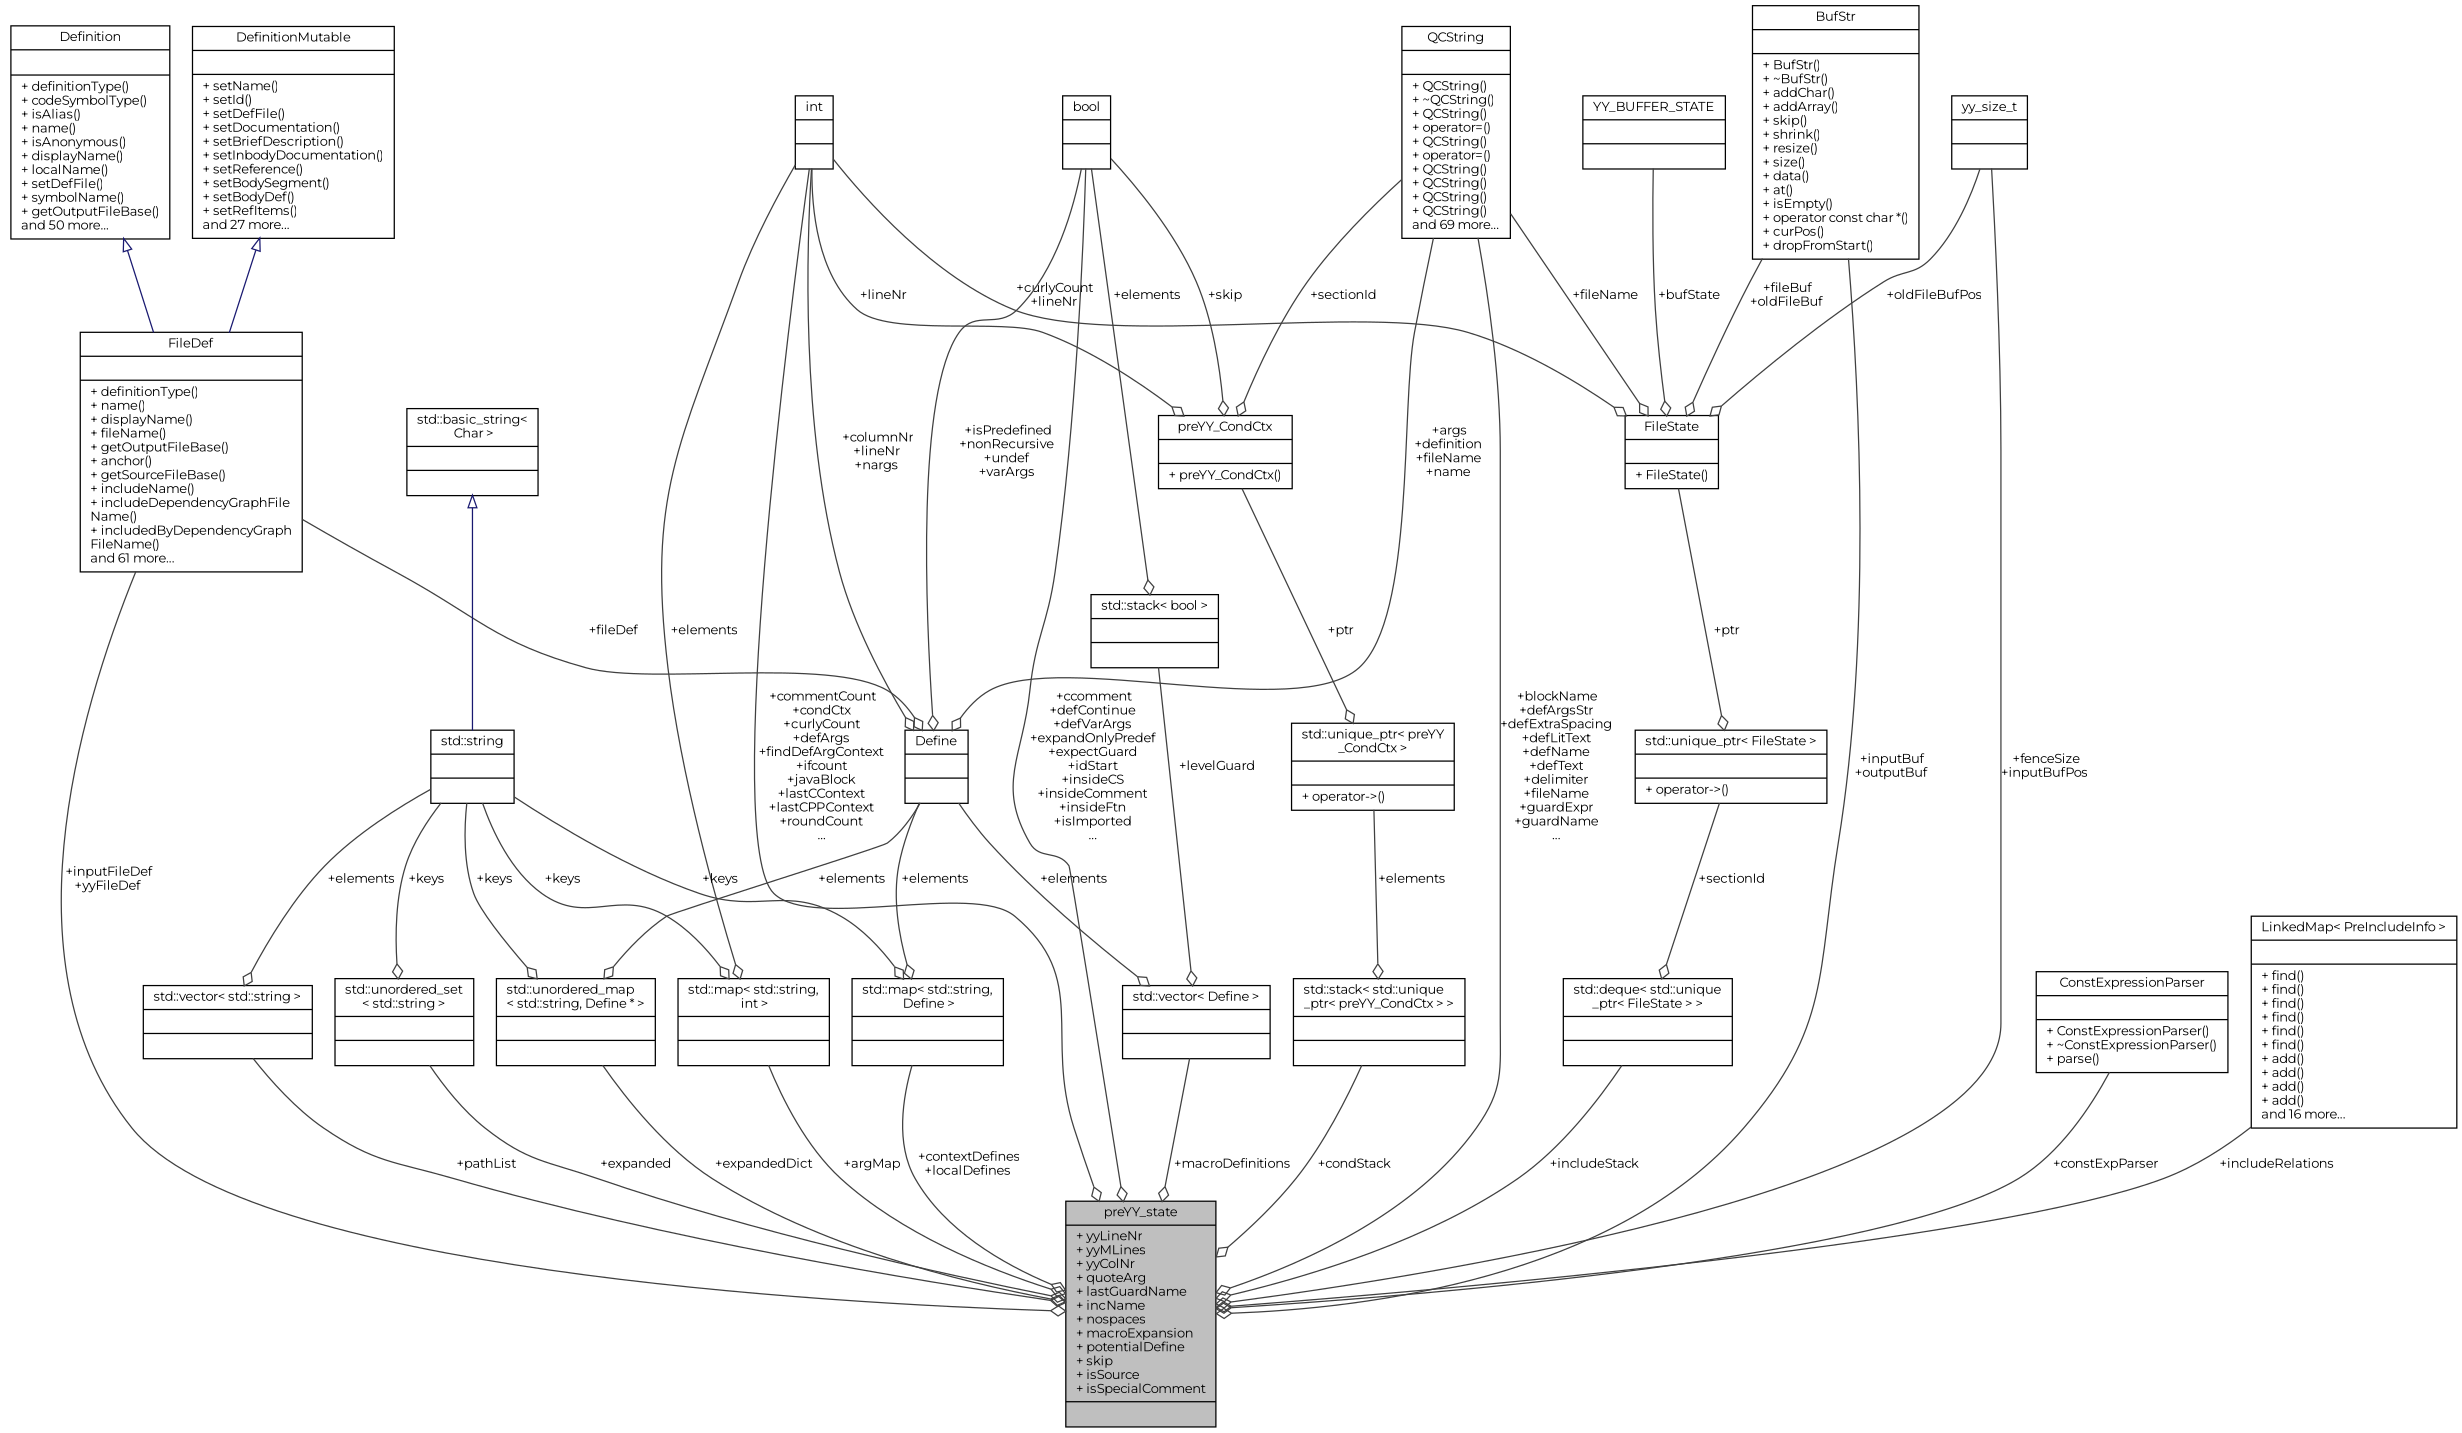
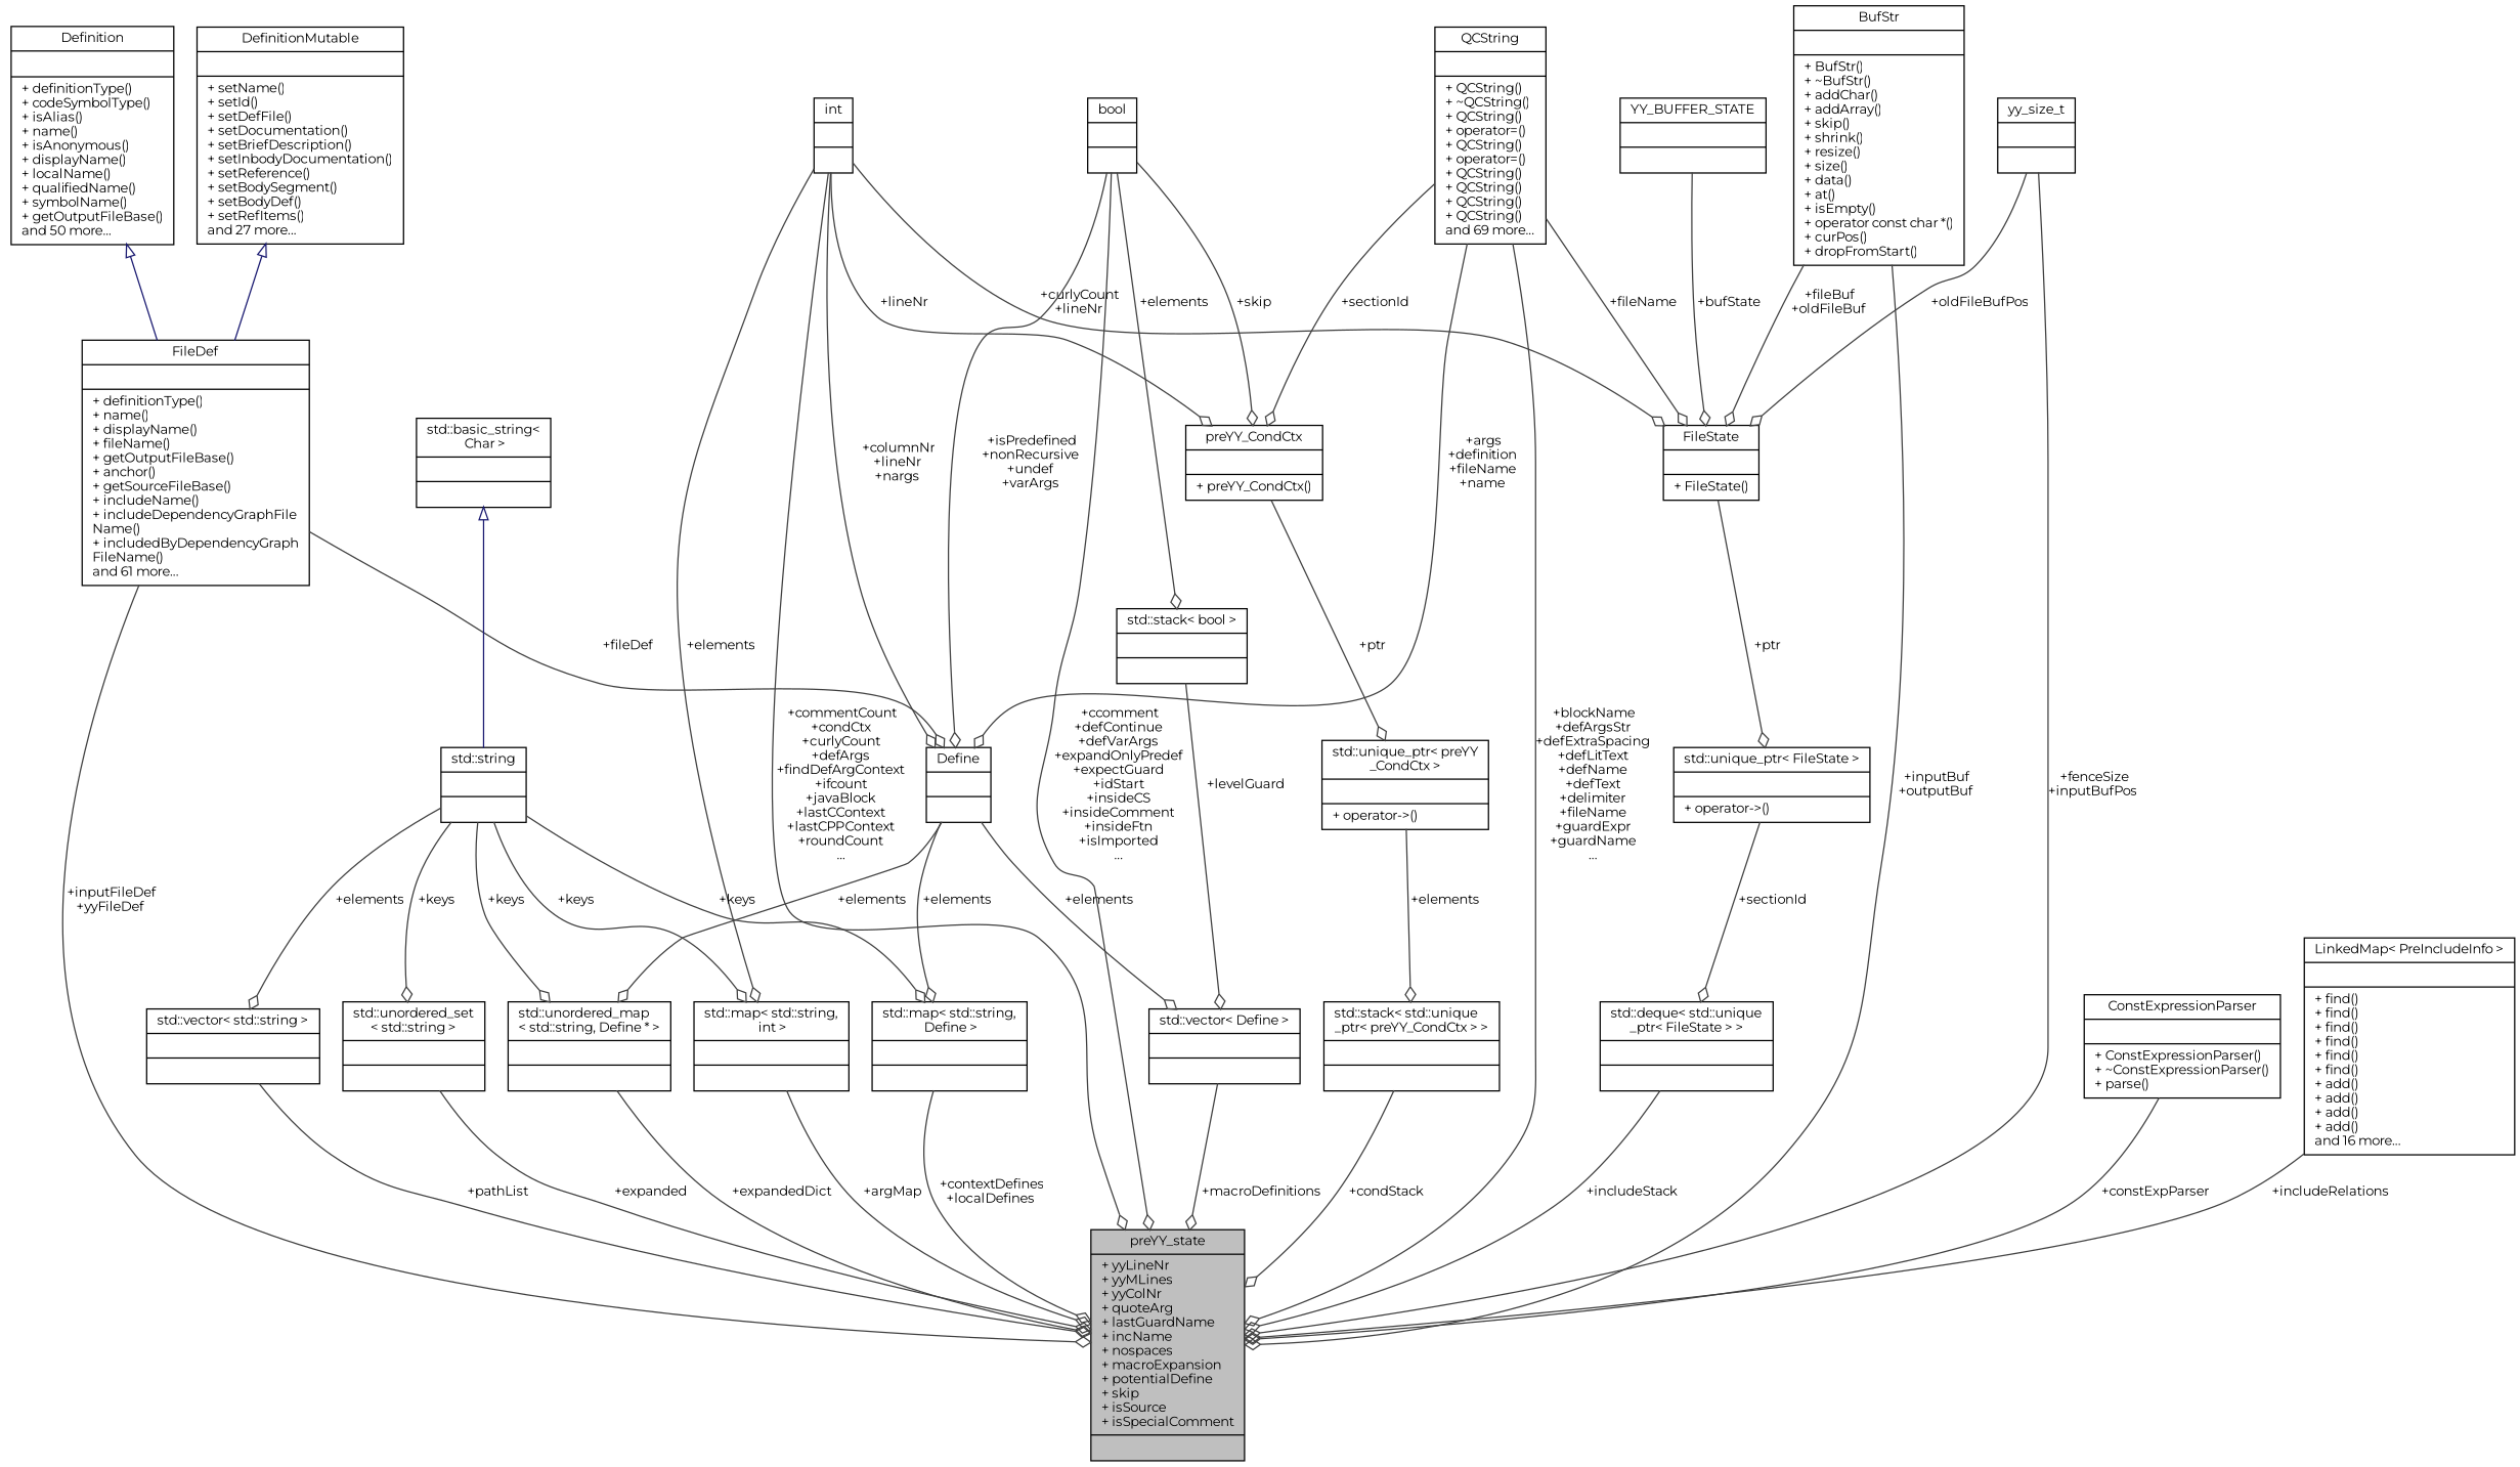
  digraph {
    fontname=Montserrat
    node [color=black fillcolor=white fontname=Montserrat fontsize=10 shape=record style=filled]
    edge [arrowhead=odiamond color=grey25 fontname=Montserrat fontsize=10 labelfontname=Helvetica labelfontsize=10 style=solid]
    n1 [fillcolor=grey75 fontcolor=black height=0.2 label="{preYY_state\n|+ yyLineNr\l+ yyMLines\l+ yyColNr\l+ quoteArg\l+ lastGuardName\l+ incName\l+ nospaces\l+ macroExpansion\l+ potentialDefine\l+ skip\l+ isSource\l+ isSpecialComment\l|}" width=0.4]
    n2 [height=0.2 label="{int\n||}" width=0.4]
    n3 [height=0.2 label="{std::map\< std::string,\l int \>\n||}" width=0.4]
    n4 [height=0.2 label="{preYY_CondCtx\n||+ preYY_CondCtx()\l}" width=0.4]
    n5 [height=0.2 label="{FileState\n||+ FileState()\l}" width=0.4]
    n6 [height=0.2 label="{Define\n||}" width=0.4]
    n7 [height=0.2 label="{std::unique_ptr\< preYY\l_CondCtx \>\n||+ operator-\>()\l}" width=0.4]
    n8 [height=0.2 label="{std::unique_ptr\< FileState \>\n||+ operator-\>()\l}" width=0.4]
    n9 [height=0.2 label="{std::unordered_map\l\< std::string, Define * \>\n||}" width=0.4]
    n10 [height=0.2 label="{std::map\< std::string,\l Define \>\n||}" width=0.4]
    n11 [height=0.2 label="{std::vector\< Define \>\n||}" width=0.4]
    n12 [height=0.2 label="{QCString\n||+ QCString()\l+ ~QCString()\l+ QCString()\l+ operator=()\l+ QCString()\l+ operator=()\l+ QCString()\l+ QCString()\l+ QCString()\l+ QCString()\land 69 more...\l}" width=0.4]
    n13 [height=0.2 label="{FileDef\n||+ definitionType()\l+ name()\l+ displayName()\l+ fileName()\l+ getOutputFileBase()\l+ anchor()\l+ getSourceFileBase()\l+ includeName()\l+ includeDependencyGraphFile\lName()\l+ includedByDependencyGraph\lFileName()\land 61 more...\l}" width=0.4]
    n14 [height=0.2 label="{DefinitionMutable\n||+ setName()\l+ setId()\l+ setDefFile()\l+ setDocumentation()\l+ setBriefDescription()\l+ setInbodyDocumentation()\l+ setReference()\l+ setBodySegment()\l+ setBodyDef()\l+ setRefItems()\land 27 more...\l}" width=0.4]
-   n15 [height=0.2 label="{Definition\n||+ definitionType()\l+ codeSymbolType()\l+ isAlias()\l+ name()\l+ isAnonymous()\l+ displayName()\l+ localName()\l+ setDefFile()\l+ symbolName()\l+ getOutputFileBase()\land 50 more...\l}" width=0.4]
+   n15 [height=0.2 label="{Definition\n||+ definitionType()\l+ codeSymbolType()\l+ isAlias()\l+ name()\l+ isAnonymous()\l+ displayName()\l+ localName()\l+ qualifiedName()\l+ symbolName()\l+ getOutputFileBase()\land 50 more...\l}" width=0.4]
    n16 [height=0.2 label="{bool\n||}" width=0.4]
    n17 [height=0.2 label="{std::stack\< bool \>\n||}" width=0.4]
    n18 [height=0.2 label="{BufStr\n||+ BufStr()\l+ ~BufStr()\l+ addChar()\l+ addArray()\l+ skip()\l+ shrink()\l+ resize()\l+ size()\l+ data()\l+ at()\l+ isEmpty()\l+ operator const char *()\l+ curPos()\l+ dropFromStart()\l}" width=0.4]
    n19 [height=0.2 label="{yy_size_t\n||}" width=0.4]
    n20 [height=0.2 label="{std::vector\< std::string \>\n||}" width=0.4]
    n21 [height=0.2 label="{std::string\n||}" width=0.4]
    n22 [height=0.2 label="{std::unordered_set\l\< std::string \>\n||}" width=0.4]
    n23 [height=0.2 label="{std::basic_string\<\l Char \>\n||}" width=0.4]
    n24 [height=0.2 label="{std::stack\< std::unique\l_ptr\< preYY_CondCtx \> \>\n||}" width=0.4]
    n25 [height=0.2 label="{std::deque\< std::unique\l_ptr\< FileState \> \>\n||}" width=0.4]
    n26 [height=0.2 label="{YY_BUFFER_STATE\n||}" width=0.4]
    n27 [height=0.2 label="{ConstExpressionParser\n||+ ConstExpressionParser()\l+ ~ConstExpressionParser()\l+ parse()\l}" width=0.4]
    n28 [height=0.2 label="{LinkedMap\< PreIncludeInfo \>\n||+ find()\l+ find()\l+ find()\l+ find()\l+ find()\l+ find()\l+ add()\l+ add()\l+ add()\l+ add()\land 16 more...\l}" width=0.4]
    n2 -> n1 [label=" +commentCount\n+condCtx\n+curlyCount\n+defArgs\n+findDefArgContext\n+ifcount\n+javaBlock\n+lastCContext\n+lastCPPContext\n+roundCount\n..."]
    n2 -> n3 [label=" +elements"]
    n2 -> n4 [label=" +lineNr"]
    n2 -> n5 [label=" +curlyCount\n+lineNr"]
    n2 -> n6 [label=" +columnNr\n+lineNr\n+nargs"]
    n3 -> n1 [label=" +argMap"]
    n4 -> n7 [label=" +ptr"]
    n5 -> n8 [label=" +ptr"]
    n6 -> n9 [label=" +elements"]
    n6 -> n10 [label=" +elements"]
    n6 -> n11 [label=" +elements"]
    n7 -> n24 [label=" +elements"]
    n8 -> n25 [label=" +sectionId"]
    n9 -> n1 [label=" +expandedDict"]
    n10 -> n1 [label=" +contextDefines\n+localDefines"]
    n11 -> n1 [label=" +macroDefinitions"]
    n12 -> n1 [label=" +blockName\n+defArgsStr\n+defExtraSpacing\n+defLitText\n+defName\n+defText\n+delimiter\n+fileName\n+guardExpr\n+guardName\n..."]
    n12 -> n4 [label=" +sectionId"]
    n12 -> n5 [label=" +fileName"]
    n12 -> n6 [label=" +args\n+definition\n+fileName\n+name"]
    n13 -> n1 [label=" +inputFileDef\n+yyFileDef"]
    n13 -> n6 [label=" +fileDef"]
    n14 -> n13 [arrowtail=onormal color=midnightblue dir=back arrowhead=""]
    n15 -> n13 [arrowtail=onormal color=midnightblue dir=back arrowhead=""]
    n16 -> n1 [label=" +ccomment\n+defContinue\n+defVarArgs\n+expandOnlyPredef\n+expectGuard\n+idStart\n+insideCS\n+insideComment\n+insideFtn\n+isImported\n..."]
    n16 -> n4 [label=" +skip"]
    n16 -> n6 [label=" +isPredefined\n+nonRecursive\n+undef\n+varArgs"]
    n16 -> n17 [label=" +elements"]
    n17 -> n11 [label=" +levelGuard"]
    n18 -> n1 [label=" +inputBuf\n+outputBuf"]
    n18 -> n5 [label=" +fileBuf\n+oldFileBuf"]
    n19 -> n1 [label=" +fenceSize\n+inputBufPos"]
    n19 -> n5 [label=" +oldFileBufPos"]
    n20 -> n1 [label=" +pathList"]
    n21 -> n3 [label=" +keys"]
    n21 -> n9 [label=" +keys"]
    n21 -> n10 [label=" +keys"]
    n21 -> n20 [label=" +elements"]
    n21 -> n22 [label=" +keys"]
    n22 -> n1 [label=" +expanded"]
    n23 -> n21 [arrowtail=onormal color=midnightblue dir=back arrowhead=""]
    n24 -> n1 [label=" +condStack"]
    n25 -> n1 [label=" +includeStack"]
    n26 -> n5 [label=" +bufState"]
    n27 -> n1 [label=" +constExpParser"]
    n28 -> n1 [label=" +includeRelations"]
  }
